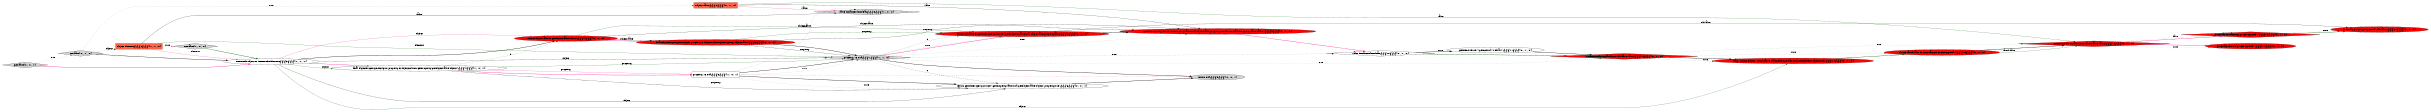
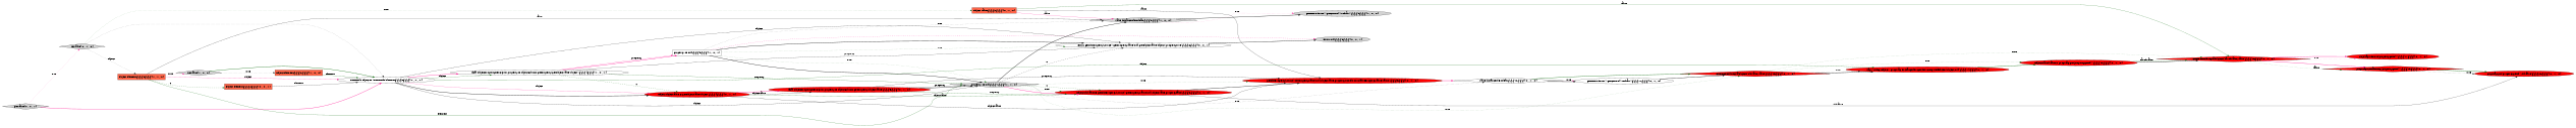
  digraph {
    rankdir=LR
    node [fillcolor=red shape=ellipse style=filled]
    edge [color=black style=bold]
    n1 [fillcolor=white label="property != null@@@5@@@['1', '0', '1']" shape=box]
    n2 [fillcolor=lightgray label="return null@@@8@@@['0', '0', '1']"]
    n3 [fillcolor=lightgray label="value instanceof Boolean@@@8@@@['1', '0', '0']" shape=diamond]
    n4 [fillcolor=lightgray label="property != null@@@7@@@['1', '1', '0']" shape=diamond]
    n5 [fillcolor=white label="return getListPropertySource().getPropertyValue(null,getObjectValue(object),property,true)@@@6@@@['0', '0', '1']"]
+   n6 [fillcolor=lightgray label="getItemsViewer().getControl().redraw()@@@9@@@['1', '0', '0']"]
    n7 [label="getListPropertySource().setPropertyValue(null,objectValue,property,UIUtils.normalizePropertyValue(value))@@@9@@@['0', '1', '0']"]
    n8 [fillcolor=white label="value instanceof Boolean@@@10@@@['0', '1', '0']" shape=diamond]
    n9 [label="Object oldValue = getListPropertySource().getPropertyValue(null,objectValue,property,false)@@@8@@@['0', '1', '0']"]
    n10 [label="!CommonUtils.equalObjects(oldValue,value)@@@13@@@['0', '1', '0']" shape=diamond]
    n11 [fillcolor=lightgray label="setValue['0', '1', '0']" shape=diamond]
    n12 [fillcolor=tomato label="Object element@@@2@@@['1', '1', '0']" shape=box]
    n13 [fillcolor=white label="DBNNode object = (DBNNode)element@@@3@@@['1', '1', '1']"]
    n14 [fillcolor=tomato label="Object value@@@2@@@['0', '1', '0']" shape=box]
+   n15 [fillcolor=tomato label="Object element@@@2@@@['0', '0', '1']" shape=box]
    n16 [fillcolor=lightgray label="setValue['1', '0', '0']" shape=diamond]
    n17 [label="Object objectValue = getObjectValue(object)@@@4@@@['0', '1', '0']"]
    n18 [fillcolor=white label="final ObjectPropertyDescriptor property = objectColumn.getProperty(getObjectValue(object))@@@4@@@['1', '0', '1']"]
    n19 [label="Map<String,Object> propMap = changedProperties.computeIfAbsent(object,null)@@@14@@@['0', '1', '0']"]
    n20 [label="CommonUtils.equalObjects(savedValue,value)@@@16@@@['0', '1', '0']" shape=diamond]
    n21 [fillcolor=white label="getItemsViewer().getControl().redraw()@@@11@@@['0', '1', '0']"]
+   n22 [fillcolor=tomato label="Object element@@@2@@@['1', '0', '0']" shape=box]
    n23 [label="propMap.put(property.getId(),oldValue)@@@20@@@['0', '1', '0']"]
    n24 [label="final ObjectPropertyDescriptor property = objectColumn.getProperty(objectValue)@@@5@@@['0', '1', '0']"]
    n25 [label="Object savedValue = propMap.get(property.getId())@@@15@@@['0', '1', '0']"]
    n26 [label="!propMap.containsKey(property.getId())@@@19@@@['0', '1', '0']" shape=diamond]
    n27 [label="propMap.remove(property.getId())@@@17@@@['0', '1', '0']"]
    n28 [fillcolor=lightgray label="getValue['0', '0', '1']" shape=diamond]
    n1 -> n2 [color=deeppink style=dashed]
    n1 -> n3 [label=true style=dotted]
    n1 -> n4
    n1 -> n4 [color=darkgreen label=true style=dotted]
    n1 -> n5
    n1 -> n5 [color=darkgreen label=true style=dotted]
-   n4 -> n2
+   n3 -> n6 [color=deeppink label=true style=dotted]
+   n3 -> n6
+   n4 -> n3
    n4 -> n5 [label=0 style=dashed]
    n4 -> n7 [color=darkgreen label=true style=dotted]
    n4 -> n8 [label=true style=dotted]
    n4 -> n9 [color=deeppink]
    n4 -> n9 [color=darkgreen label=0 style=dashed]
    n4 -> n9 [color=darkgreen label=true style=dotted]
    n4 -> n10 [color=darkgreen label=true style=dotted]
    n5 -> n2
    n7 -> n8 [color=deeppink]
    n8 -> n10 [color=darkgreen]
    n8 -> n21 [color=deeppink label=true style=dotted]
    n8 -> n21
    n9 -> n7
    n9 -> n23 [label=oldValue style=solid]
    n10 -> n19 [label=true style=dotted]
    n10 -> n19
    n10 -> n20 [color=darkgreen label=true style=dotted]
    n10 -> n25 [color=darkgreen label=true style=dotted]
    n11 -> n12 [label=object style=dotted]
-   n11 -> n13
+   n11 -> n13 [style=dotted]
    n11 -> n14 [color=darkgreen label=true style=dotted]
    n12 -> n3 [label=value style=solid]
    n12 -> n4 [color=darkgreen label=element style=solid]
-   n12 -> n13 [color=deeppink label=element style=solid]
+   n12 -> n13 [color=deeppink label=object style=solid]
+   n12 -> n15 [color=darkgreen label=0 style=dashed]
    n12 -> n16 [color=deeppink label=true style=dotted]
    n13 -> n4 [label=object style=solid]
    n13 -> n5 [label=object style=solid]
    n13 -> n17
    n13 -> n17 [color=deeppink label=object style=solid]
    n13 -> n18 [color=darkgreen label=object style=solid]
    n13 -> n18 [color=deeppink]
    n13 -> n19 [color=darkgreen label=object style=solid]
    n14 -> n3 [color=deeppink label=value style=solid]
    n14 -> n7 [label=value style=solid]
    n14 -> n20 [color=darkgreen label=value style=solid]
+   n15 -> n13 [label=element style=solid]
    n16 -> n13 [color=darkgreen]
+   n16 -> n22 [label=true style=dotted]
    n17 -> n7 [label=objectValue style=solid]
    n17 -> n9 [color=darkgreen label=objectValue style=solid]
    n17 -> n24 [label=objectValue style=solid]
    n17 -> n24 [color=deeppink]
    n18 -> n1 [color=deeppink label=property style=solid]
    n18 -> n1 [color=deeppink]
    n18 -> n4 [color=darkgreen label=property style=solid]
    n18 -> n5 [label=property style=solid]
    n18 -> n17 [color=darkgreen label=0 style=dashed]
    n19 -> n25 [color=darkgreen]
    n20 -> n26 [color=darkgreen label=false style=dotted]
    n20 -> n26 [color=deeppink]
    n20 -> n27 [color=deeppink]
    n20 -> n27 [color=deeppink label=true style=dotted]
    n21 -> n10
+   n22 -> n13 [color=darkgreen label=element style=solid]
    n24 -> n4 [label=property style=solid]
    n24 -> n4
    n24 -> n7 [label=property style=solid]
    n24 -> n9 [color=darkgreen label=property style=solid]
    n25 -> n20
    n25 -> n20 [color=darkgreen label=savedValue style=solid]
    n26 -> n23 [label=true style=dotted]
    n26 -> n23 [color=darkgreen]
    n28 -> n11 [color=deeppink label=true style=dotted]
    n28 -> n13 [color=deeppink]
  }
